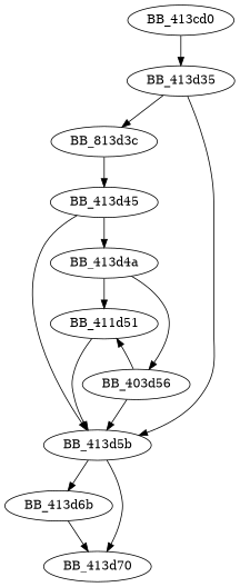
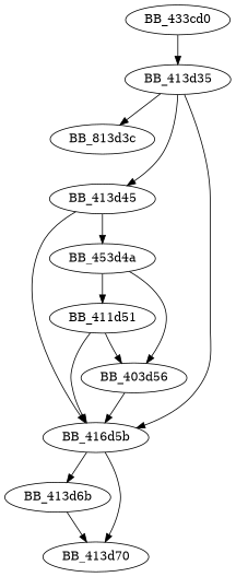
  digraph {
-   BB_413cd0
+   BB_413cd0 [label=BB_433cd0]
    BB_413d35
    n3 [label=BB_813d3c]
-   BB_413d5b
+   BB_413d5b [label=BB_416d5b]
    BB_413d45
    BB_413d6b
    BB_413d70
-   BB_413d4a
+   BB_413d4a [label=BB_453d4a]
    n9 [label=BB_411d51]
    n10 [label=BB_403d56]
    BB_413cd0 -> BB_413d35
    BB_413d35 -> n3
    BB_413d35 -> BB_413d5b
-   n3 -> BB_413d45
+   BB_413d35 -> BB_413d45
    BB_413d5b -> BB_413d6b
    BB_413d5b -> BB_413d70
    BB_413d45 -> BB_413d5b
    BB_413d45 -> BB_413d4a
    BB_413d6b -> BB_413d70
    BB_413d4a -> n9
    BB_413d4a -> n10
    n9 -> BB_413d5b
-   n10 -> n9
+   n9 -> n10
    n10 -> BB_413d5b
  }
